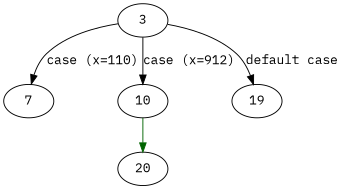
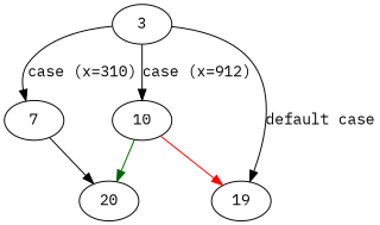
  strict digraph {
    fontname="IBM Plex Mono"
    node [fontname="IBM Plex Mono"]
    edge [fontname="IBM Plex Mono"]
    3 [entry=true]
    7
    10
    19
    20
-   3 -> 7 [cond="case (x=110)" label="case (x=110)"]
+   3 -> 7 [cond="case (x=110)" label="case (x=310)"]
    3 -> 10 [cond="case (x=112)" label="case (x=912)"]
    3 -> 19 [cond="default case" label="default case"]
+   7 -> 20
+   10 -> 19 [color=red cond=false]
    10 -> 20 [color=darkgreen cond=true]
  }
